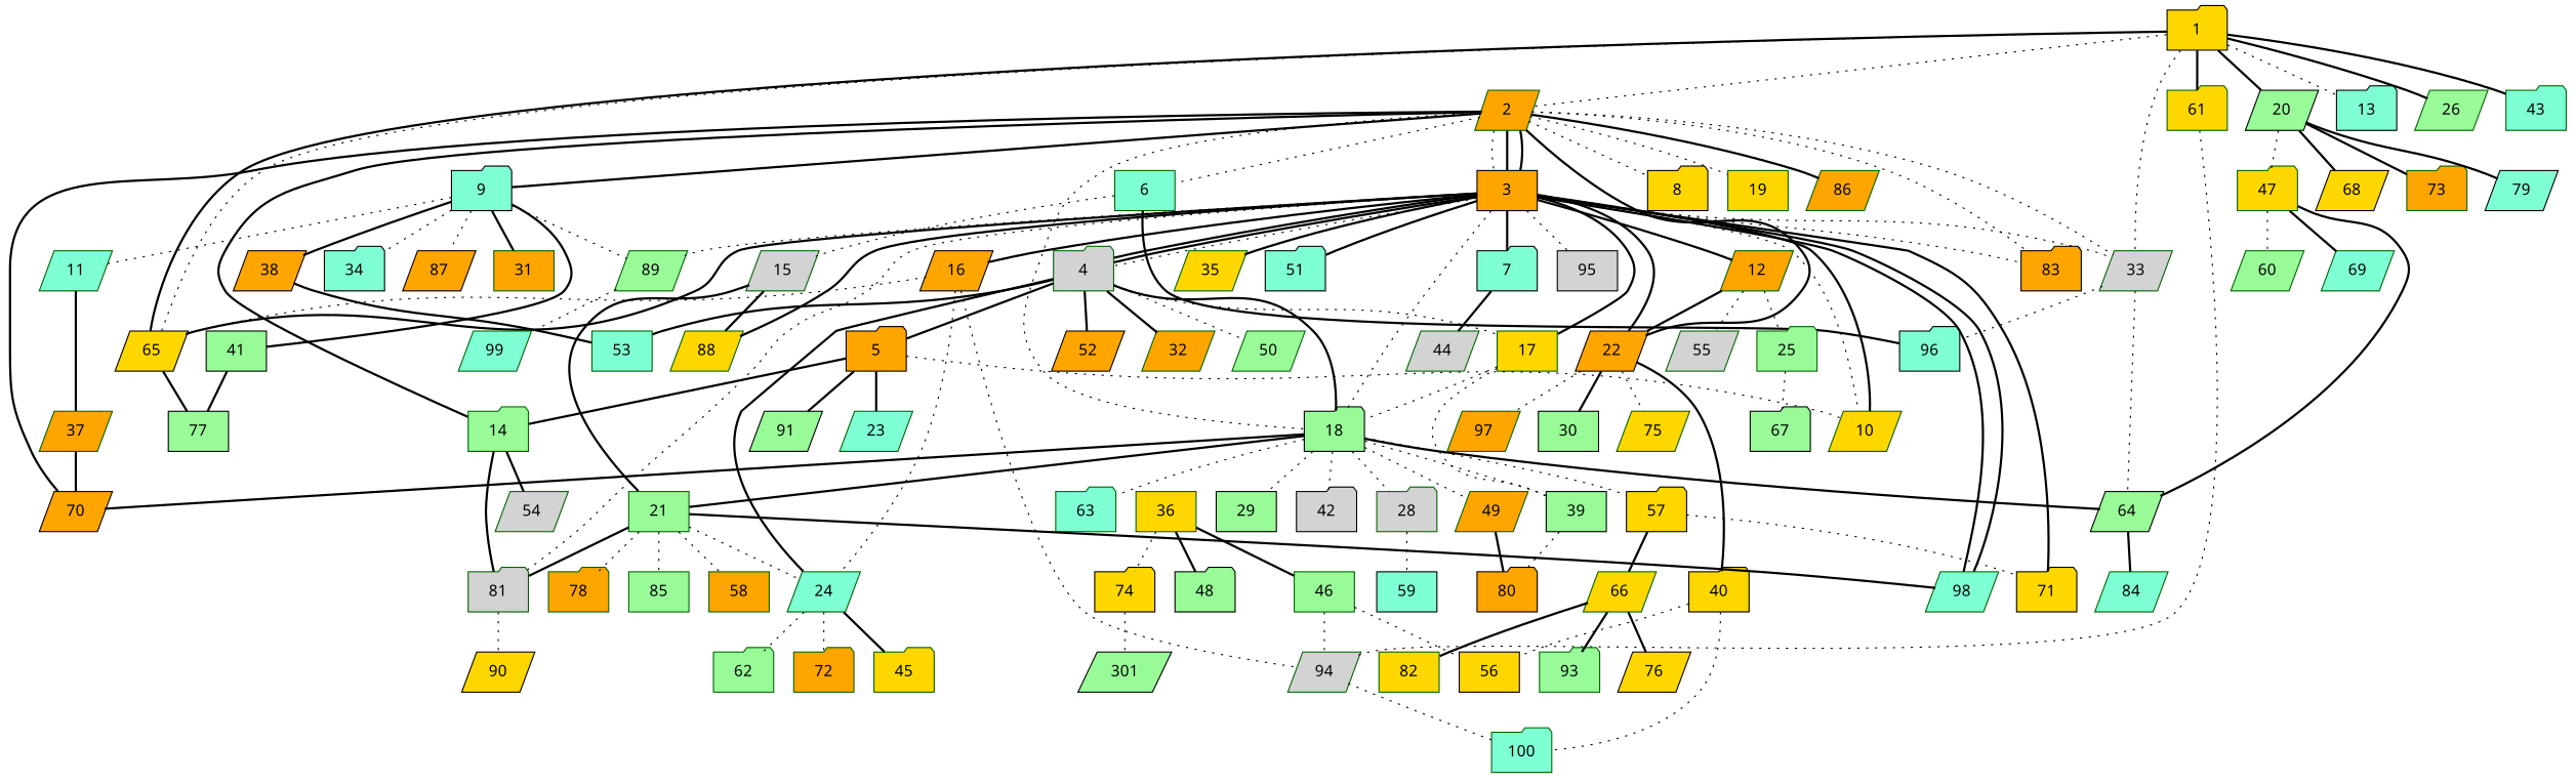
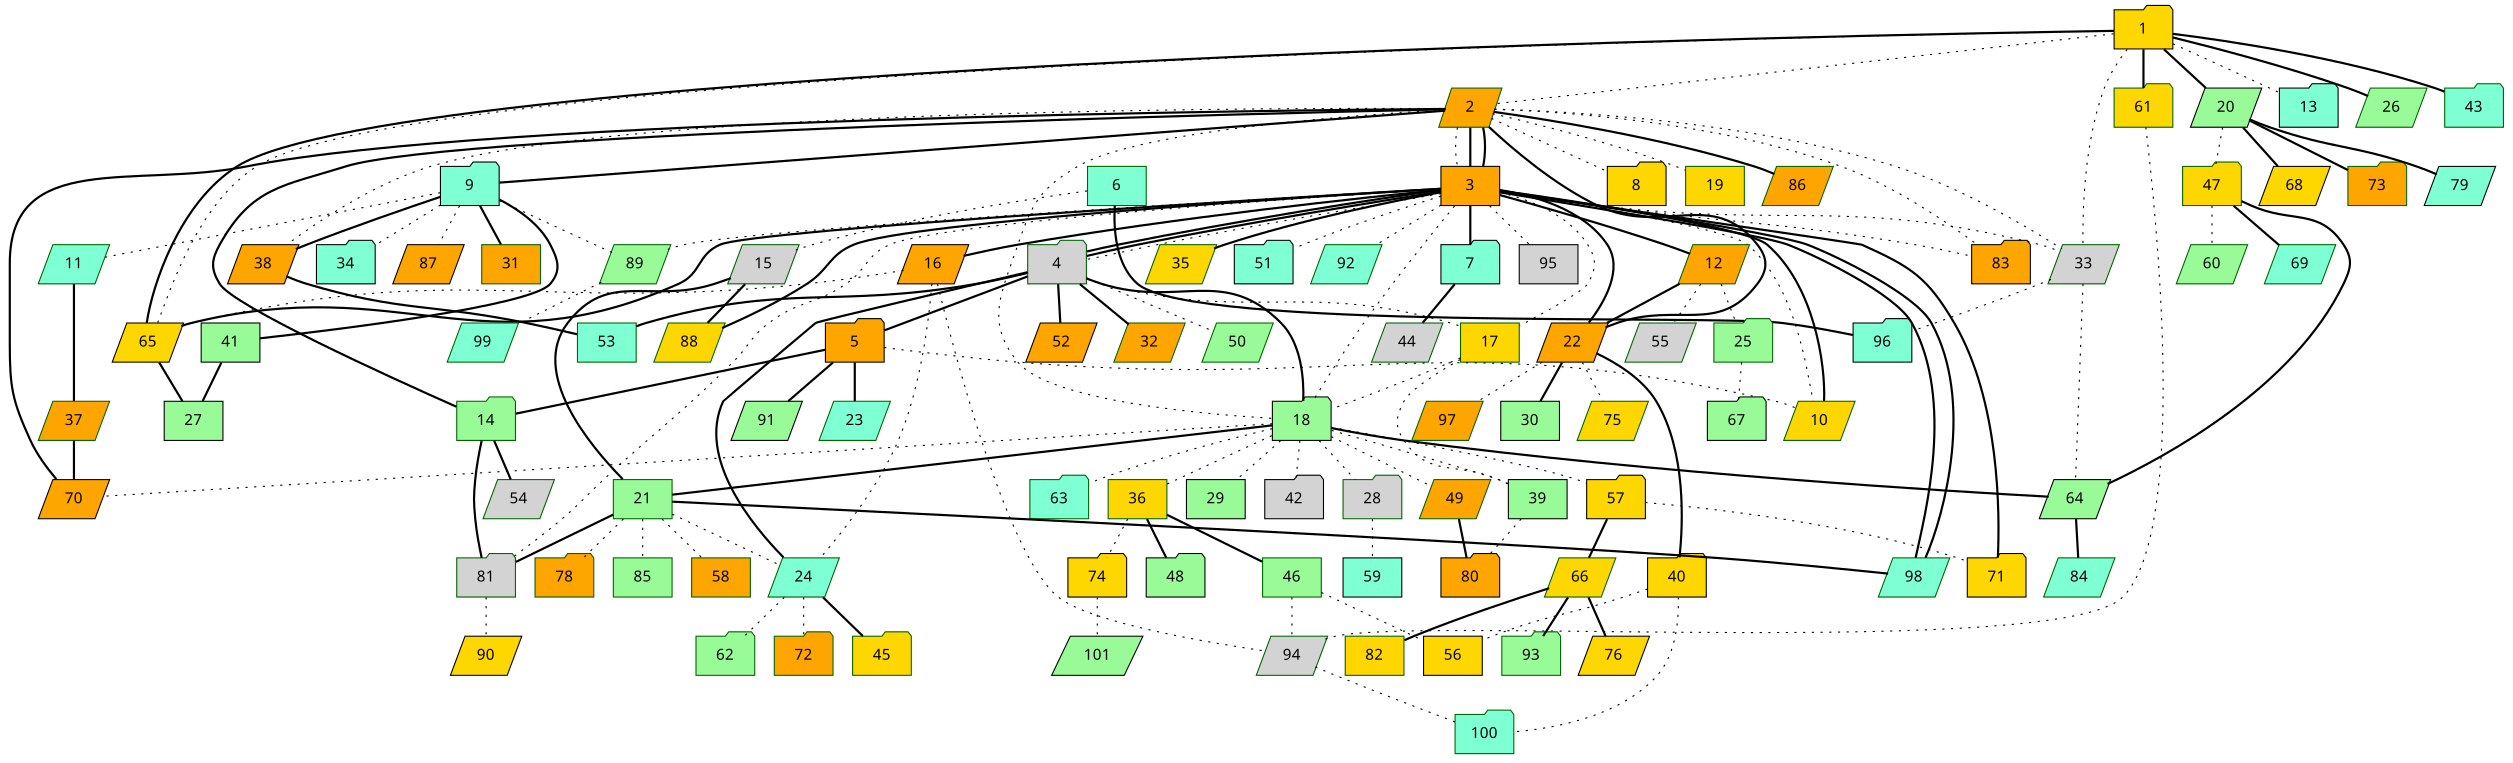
  graph {
    fontname="Noto Sans"
    node [color=darkgreen fillcolor=gold fontname="Noto Sans" shape=parallelogram style=filled]
    edge [fontname="Noto Sans" style=bold]
    1 [color=black shape=folder]
    2 [fillcolor=orange]
    13 [color=black fillcolor=aquamarine shape=folder]
    20 [color=black fillcolor=palegreen]
    26 [fillcolor=palegreen]
    33 [fillcolor=lightgrey]
    43 [fillcolor=aquamarine shape=folder]
    61 [shape=folder]
    65 [color=black]
    3 [color=black fillcolor=orange shape=box]
    6 [fillcolor=aquamarine shape=box]
    8 [color=black shape=folder]
    9 [color=black fillcolor=aquamarine shape=folder]
    14 [fillcolor=palegreen shape=folder]
    18 [color=black fillcolor=palegreen shape=folder]
    19 [shape=box]
    22 [color=black fillcolor=orange]
    70 [color=black fillcolor=orange]
    83 [color=black fillcolor=orange shape=folder]
    86 [fillcolor=orange]
    47 [shape=folder]
    68 [color=black]
    73 [fillcolor=orange shape=folder]
    79 [color=black fillcolor=aquamarine]
    96 [color=black fillcolor=aquamarine shape=folder]
    64 [color=black fillcolor=palegreen]
    94 [fillcolor=lightgrey]
-   77 [color=black fillcolor=palegreen shape=box]
+   77 [color=black fillcolor=palegreen shape=box label=27]
    4 [fillcolor=lightgrey shape=folder]
    7 [color=black fillcolor=aquamarine shape=folder]
    10
    12 [fillcolor=orange]
    16 [color=black fillcolor=orange]
    17 [shape=box]
    35
    51 [color=black fillcolor=aquamarine shape=folder]
    71 [color=black shape=folder]
    81 [fillcolor=lightgrey shape=folder]
    88
    89 [fillcolor=palegreen]
+   92 [fillcolor=aquamarine]
    95 [color=black fillcolor=lightgrey shape=box]
    98 [fillcolor=aquamarine]
    15 [fillcolor=lightgrey]
    11 [fillcolor=aquamarine]
    31 [fillcolor=orange shape=box]
    34 [color=black fillcolor=aquamarine shape=folder]
    38 [color=black fillcolor=orange]
    41 [color=black fillcolor=palegreen shape=box]
    87 [color=black fillcolor=orange]
    54 [fillcolor=lightgrey]
    21 [fillcolor=palegreen shape=box]
    39 [color=black fillcolor=palegreen shape=box]
    28 [fillcolor=lightgrey shape=folder]
    29 [color=black fillcolor=palegreen shape=box]
    36 [shape=box]
    42 [color=black fillcolor=lightgrey shape=folder]
    49 [fillcolor=orange]
    57 [color=black shape=folder]
    63 [fillcolor=aquamarine shape=folder]
    30 [color=black fillcolor=palegreen shape=box]
    40 [color=black shape=folder]
    75
    97 [fillcolor=orange]
    5 [color=black fillcolor=orange shape=folder]
    24 [fillcolor=aquamarine]
    32 [fillcolor=orange]
    50 [fillcolor=palegreen]
    52 [color=black fillcolor=orange]
    53 [fillcolor=aquamarine shape=box]
    44 [fillcolor=lightgrey]
    25 [fillcolor=palegreen shape=folder]
    55 [fillcolor=lightgrey]
    90 [color=black]
    99 [fillcolor=aquamarine]
    23 [fillcolor=aquamarine]
    91 [color=black fillcolor=palegreen]
    45 [shape=folder]
    62 [fillcolor=palegreen shape=folder]
    72 [fillcolor=orange shape=folder]
    37 [fillcolor=orange]
    67 [color=black fillcolor=palegreen shape=folder]
    58 [fillcolor=orange shape=box]
    78 [fillcolor=orange shape=folder]
    85 [fillcolor=palegreen shape=box]
    100 [fillcolor=aquamarine shape=folder]
    80 [color=black fillcolor=orange shape=folder]
    59 [color=black fillcolor=aquamarine shape=box]
    46 [fillcolor=palegreen shape=box]
    48 [color=black fillcolor=palegreen shape=folder]
    74 [color=black shape=folder]
    66
    84 [fillcolor=aquamarine]
    60 [fillcolor=palegreen]
    69 [fillcolor=aquamarine]
    56 [color=black shape=box]
-   101 [color=black fillcolor=palegreen label=301]
+   101 [color=black fillcolor=palegreen]
    76 [color=black]
    82 [shape=box]
    93 [fillcolor=palegreen shape=folder]
    1 -- 2 [style=dotted]
    1 -- 13 [style=dotted]
    1 -- 20
    1 -- 26
    1 -- 33 [style=dotted]
    1 -- 43
    1 -- 61
    1 -- 65
    1 -- 65 [style=dotted]
    2 -- 33 [style=dotted]
    2 -- 3 [style=dotted]
    2 -- 3
    2 -- 3
-   2 -- 6 [style=dotted]
+   2 -- 38 [style=dotted]
    2 -- 8 [style=dotted]
    2 -- 9
    2 -- 14
    2 -- 18 [style=dotted]
    2 -- 19 [style=dotted]
    2 -- 22
    2 -- 70
    2 -- 83 [style=dotted]
    2 -- 86
    20 -- 47 [style=dotted]
    20 -- 68
    20 -- 73
    20 -- 79
    33 -- 96 [style=dotted]
    33 -- 64 [style=dotted]
    61 -- 94 [style=dotted]
    65 -- 77
    3 -- 33 [style=dotted]
    3 -- 65
    3 -- 18 [style=dotted]
    3 -- 22
    3 -- 83 [style=dotted]
    3 -- 4
    3 -- 4
    3 -- 4 [style=dotted]
    3 -- 7
    3 -- 10 [style=dotted]
    3 -- 10
    3 -- 12
    3 -- 16
-   3 -- 17
+   3 -- 17 [style=dotted]
    3 -- 35
-   3 -- 51
+   3 -- 51 [style=dotted]
    3 -- 71
    3 -- 81 [style=dotted]
    3 -- 88
    3 -- 89 [style=dotted]
+   3 -- 92 [style=dotted]
    3 -- 95 [style=dotted]
    3 -- 98
    3 -- 98
    6 -- 96
    6 -- 15 [style=dotted]
    9 -- 89 [style=dotted]
    9 -- 11 [style=dotted]
    9 -- 31
    9 -- 34 [style=dotted]
    9 -- 38
    9 -- 41
    9 -- 87 [style=dotted]
    14 -- 81
    14 -- 54
-   18 -- 70
+   18 -- 70 [style=dotted]
    18 -- 64
    18 -- 21
    18 -- 39 [style=dotted]
    18 -- 28 [style=dotted]
    18 -- 29 [style=dotted]
+   18 -- 36 [style=dotted]
    18 -- 42 [style=dotted]
    18 -- 49 [style=dotted]
    18 -- 57 [style=dotted]
    18 -- 63 [style=dotted]
    22 -- 30
    22 -- 40
    22 -- 75 [style=dotted]
    22 -- 97 [style=dotted]
    47 -- 64
    47 -- 60 [style=dotted]
    47 -- 69
    64 -- 84
    94 -- 100 [style=dotted]
    4 -- 18
    4 -- 17 [style=dotted]
    4 -- 5
    4 -- 24
    4 -- 32
    4 -- 50 [style=dotted]
    4 -- 52
    4 -- 53
    7 -- 44
    12 -- 22
    12 -- 25 [style=dotted]
    12 -- 55 [style=dotted]
    16 -- 65 [style=dotted]
    16 -- 94 [style=dotted]
    16 -- 24 [style=dotted]
    17 -- 18 [style=dotted]
    17 -- 39 [style=dotted]
    81 -- 90 [style=dotted]
    89 -- 99 [style=dotted]
    15 -- 88
    15 -- 21
    11 -- 37
    38 -- 53
    41 -- 77
    21 -- 81
    21 -- 98
    21 -- 24 [style=dotted]
    21 -- 58 [style=dotted]
    21 -- 78 [style=dotted]
    21 -- 85 [style=dotted]
    39 -- 80 [style=dotted]
    28 -- 59 [style=dotted]
    36 -- 46
    36 -- 48
    36 -- 74 [style=dotted]
    49 -- 80
    57 -- 71 [style=dotted]
    57 -- 66
    40 -- 100 [style=dotted]
    40 -- 56 [style=dotted]
    5 -- 14
    5 -- 10 [style=dotted]
    5 -- 23
    5 -- 91
    24 -- 45
    24 -- 62 [style=dotted]
    24 -- 72 [style=dotted]
    25 -- 67 [style=dotted]
    37 -- 70
    46 -- 94 [style=dotted]
    46 -- 56 [style=dotted]
    74 -- 101 [style=dotted]
    66 -- 76
    66 -- 82
    66 -- 93
  }
